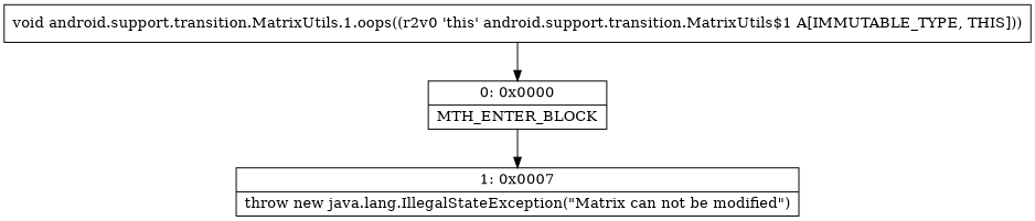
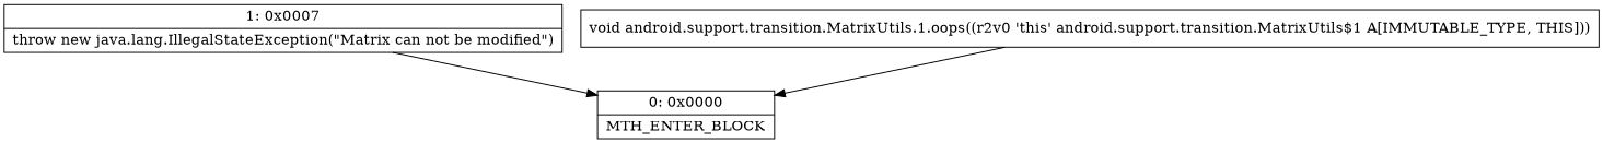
  digraph {
    node [shape=record]
    n1 [label="{0\:\ 0x0000|MTH_ENTER_BLOCK\l}"]
    n2 [label="{1\:\ 0x0007|throw new java.lang.IllegalStateException(\"Matrix can not be modified\")\l}"]
    n3 [label="{void android.support.transition.MatrixUtils.1.oops((r2v0 'this' android.support.transition.MatrixUtils$1 A[IMMUTABLE_TYPE, THIS])) }"]
-   n1 -> n2
+   n2 -> n1
    n3 -> n1
  }
